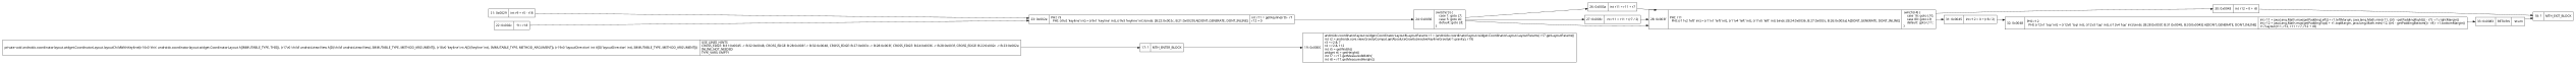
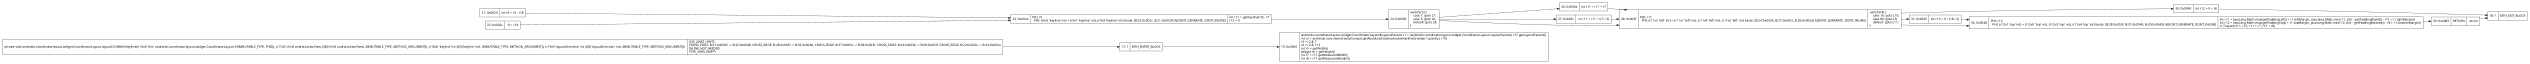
  digraph {
    fontname="Noto Sans"
    rankdir=LR
    node [fontname="Noto Sans" shape=record]
    edge [fontname="Noto Sans"]
    n1 [label="{17\:\ ?|MTH_ENTER_BLOCK\l}"]
    n2 [label="{19\:\ 0x0000|androidx.coordinatorlayout.widget.CoordinatorLayout$LayoutParams r1 = (androidx.coordinatorlayout.widget.CoordinatorLayout.LayoutParams) r17.getLayoutParams()\lint r2 = androidx.core.view.GravityCompat.getAbsoluteGravity(resolveKeylineGravity(r1.gravity), r19)\lr3 = r2 & 7\lr4 = r2 & 112\lint r5 = getWidth()\lwidget r6 = getHeight()\lint r7 = r17.getMeasuredWidth()\lint r8 = r17.getMeasuredHeight()\l}"]
    n3 [label="{21\:\ 0x0029|int r9 = r5 \- r18\l}"]
    n4 [label="{23\:\ 0x002e|PHI: r9 \l  PHI: (r9v2 'keyline' int) = (r9v1 'keyline' int), (r9v3 'keyline' int) binds: [B:22:0x002c, B:21:0x0029] A[DONT_GENERATE, DONT_INLINE]\l|int r11 = getKeyline(r9) \- r7\lr12 = 0\l}"]
    n5 [label="{22\:\ 0x002c|r9 = r18\l}"]
    n6 [label="{24\:\ 0x0036|switch(r3) \{\l    case 1: goto L7;\l    case 5: goto L6;\l    default: goto L8;\l\}\l}"]
    n7 [label="{26\:\ 0x003a|int r11 = r11 + r7\l}"]
    n8 [label="{27\:\ 0x003c|int r11 = r11 + (r7 \/ 2)\l}"]
    n9 [label="{28\:\ 0x003f|PHI: r11 \l  PHI: (r11v2 'left' int) = (r11v1 'left' int), (r11v4 'left' int), (r11v5 'left' int) binds: [B:24:0x0036, B:27:0x003c, B:26:0x003a] A[DONT_GENERATE, DONT_INLINE]\l|switch(r4) \{\l    case 16: goto L10;\l    case 80: goto L9;\l    default: goto L11;\l\}\l}"]
    n10 [label="{30\:\ 0x0043|int r12 = 0 + r8\l}"]
    n11 [label="{31\:\ 0x0045|int r12 = 0 + (r8 \/ 2)\l}"]
    n12 [label="{32\:\ 0x0048|PHI: r12 \l  PHI: (r12v1 'top' int) = (r12v0 'top' int), (r12v3 'top' int), (r12v4 'top' int) binds: [B:28:0x003f, B:31:0x0045, B:30:0x0043] A[DONT_GENERATE, DONT_INLINE]\l|int r11 = java.lang.Math.max(getPaddingLeft() + r1.leftMargin, java.lang.Math.min(r11, ((r5 \- getPaddingRight()) \- r7) \- r1.rightMargin))\lint r12 = java.lang.Math.max(getPaddingTop() + r1.topMargin, java.lang.Math.min(r12, ((r6 \- getPaddingBottom()) \- r8) \- r1.bottomMargin))\lr17.layout(r11, r12, r11 + r7, r12 + r8)\l}"]
    n13 [label="{18\:\ ?|MTH_EXIT_BLOCK\l}"]
    n14 [label="{33\:\ 0x0083|RETURN\l|return\l}"]
    n15 [label="{private void androidx.coordinatorlayout.widget.CoordinatorLayout.layoutChildWithKeyline((r16v0 'this' androidx.coordinatorlayout.widget.CoordinatorLayout A[IMMUTABLE_TYPE, THIS]), (r17v0 'child' android.view.View A[D('child' android.view.View), IMMUTABLE_TYPE, METHOD_ARGUMENT]), (r18v0 'keyline' int A[D('keyline' int), IMMUTABLE_TYPE, METHOD_ARGUMENT]), (r19v0 'layoutDirection' int A[D('layoutDirection' int), IMMUTABLE_TYPE, METHOD_ARGUMENT]))  | USE_LINES_HINTS\lCROSS_EDGE: B:31:0x0045 \-\> B:32:0x0048, CROSS_EDGE: B:28:0x003f \-\> B:32:0x0048, CROSS_EDGE: B:27:0x003c \-\> B:28:0x003f, CROSS_EDGE: B:24:0x0036 \-\> B:28:0x003f, CROSS_EDGE: B:22:0x002c \-\> B:23:0x002e\lINLINE_NOT_NEEDED\lTYPE_VARS: EMPTY\l}"]
    n1 -> n2
    n3 -> n4
    n4 -> n6
    n5 -> n4
    n6 -> n7
    n6 -> n8
    n6 -> n9
    n7 -> n9
    n8 -> n9
    n9 -> n10
    n9 -> n11
+   n9 -> n12
    n10 -> n13
    n11 -> n12
    n12 -> n14
    n14 -> n13
    n15 -> n1
  }
